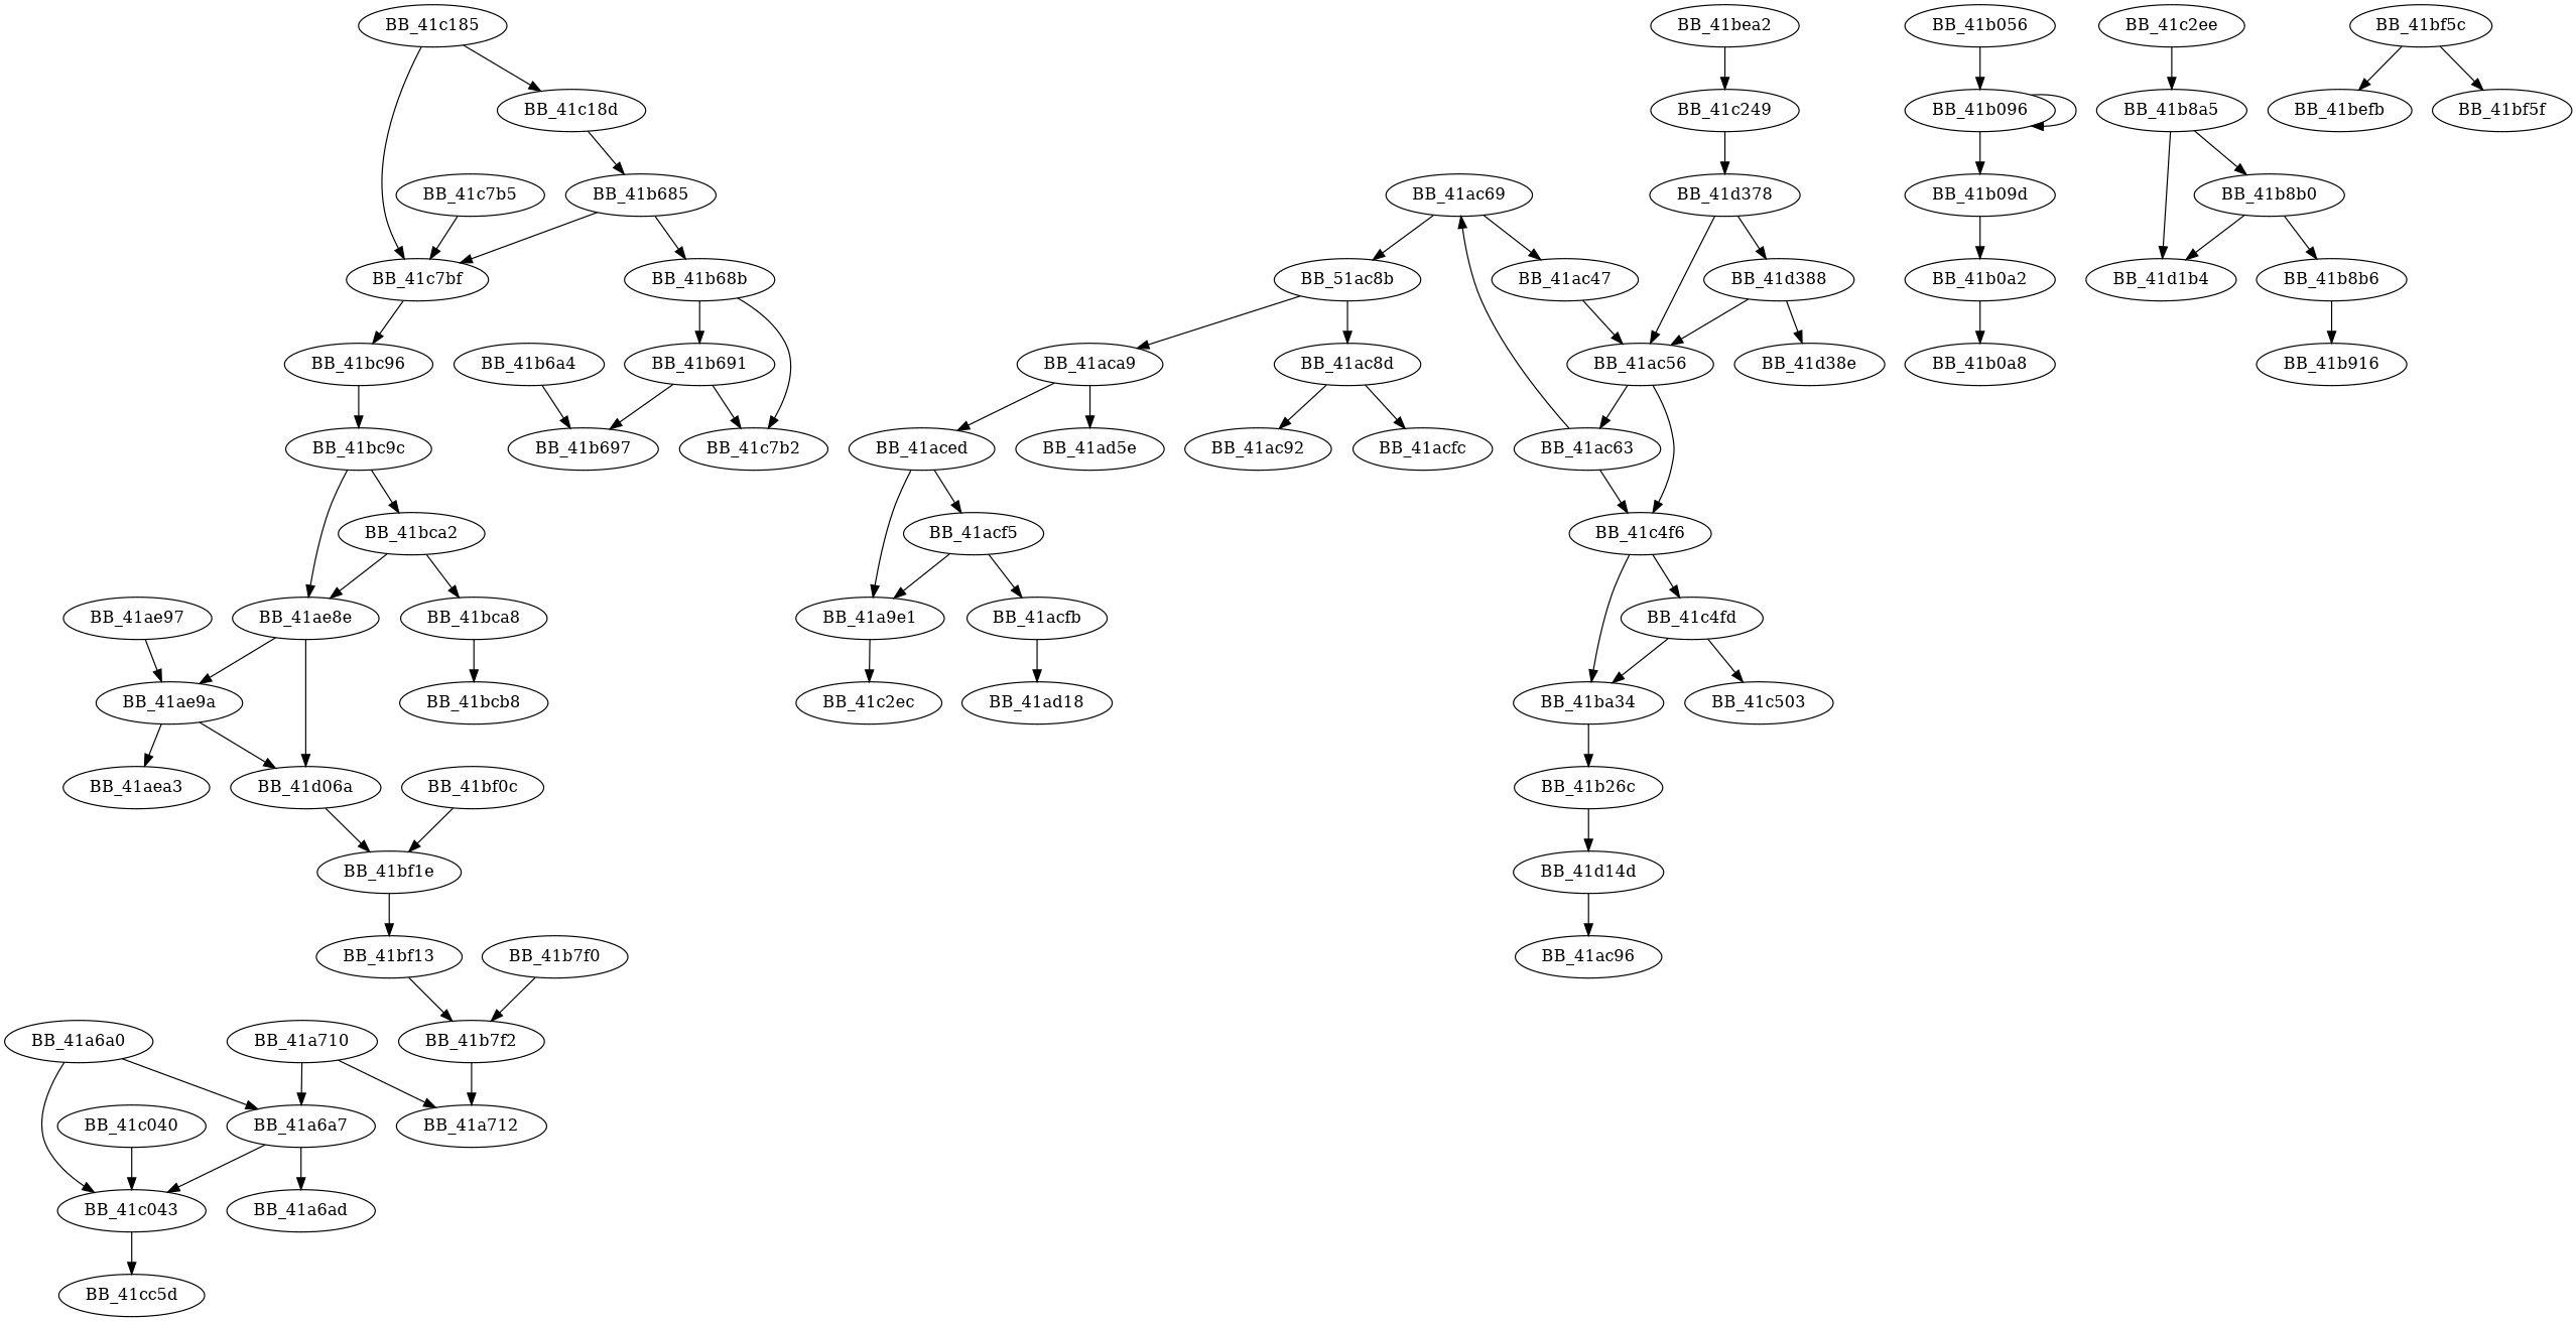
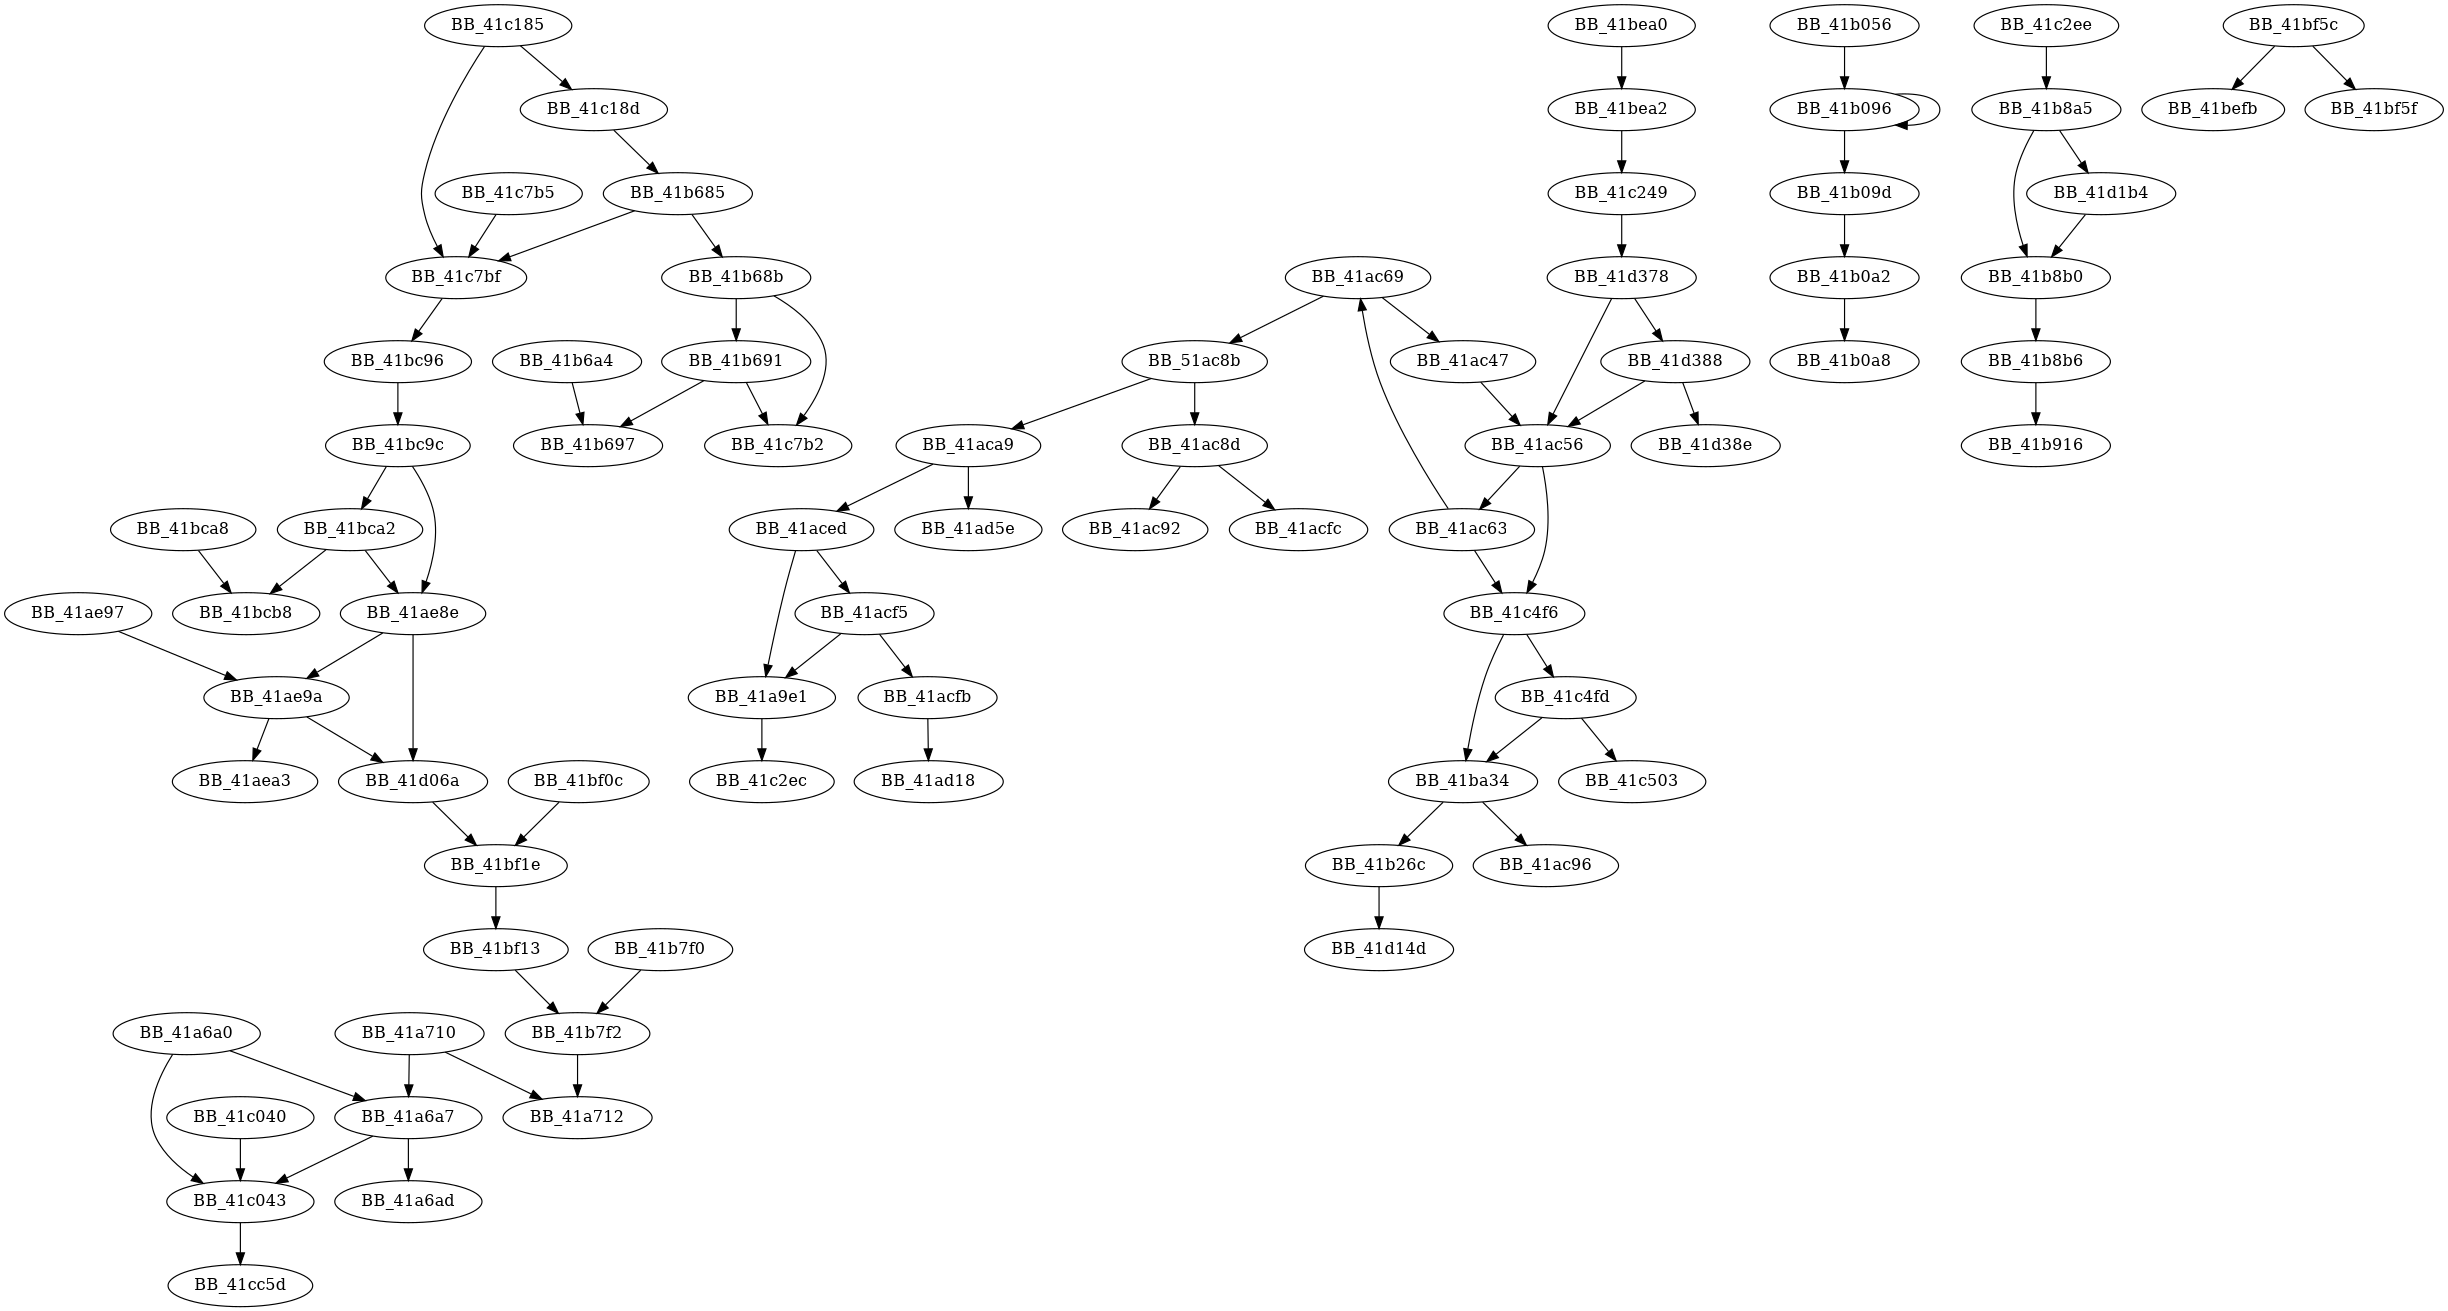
  digraph {
    BB_41a6a0
    BB_41a6a7
    BB_41c043
    BB_41a6ad
    BB_41cc5d
    BB_41a710
    BB_41a712
    BB_41a9e1
    BB_41c2ec
    BB_41ac47
    BB_41ac56
    BB_41ac63
    BB_41c4f6
    BB_41ac69
    BB_41ba34
    BB_41c4fd
    n17 [label=BB_51ac8b]
    BB_41b26c
    BB_41c503
    BB_41ac8d
    BB_41aca9
    BB_41ac92
    BB_41acfc
    BB_41aced
    BB_41ad5e
    BB_41acf5
    BB_41acfb
    BB_41ad18
    BB_41ae8e
    BB_41ae9a
    BB_41d06a
    BB_41ae97
    BB_41aea3
    n34 [label=BB_41bf1e]
    BB_41bf13
    BB_41b056
    BB_41b096
    BB_41b09d
    BB_41b0a2
    BB_41b0a8
    BB_41d14d
    BB_41ac96
    BB_41b685
    BB_41b68b
    BB_41c7bf
    BB_41b691
    BB_41c7b2
    BB_41bc96
    BB_41b697
    BB_41bc9c
    BB_41b6a4
    BB_41b7f0
    BB_41b7f2
    BB_41b8a5
    BB_41b8b0
    BB_41d1b4
    BB_41b8b6
    BB_41b916
    BB_41bca2
    BB_41bca8
    BB_41bcb8
+   BB_41bea0
    BB_41bea2
    BB_41c249
    BB_41d378
    BB_41d388
    BB_41bf0c
    BB_41bf5c
    BB_41befb
    BB_41bf5f
    BB_41c040
    BB_41c185
    BB_41c18d
    BB_41d38e
    BB_41c2ee
    BB_41c7b5
    BB_41a6a0 -> BB_41a6a7
    BB_41a6a0 -> BB_41c043
    BB_41a6a7 -> BB_41c043
    BB_41a6a7 -> BB_41a6ad
    BB_41c043 -> BB_41cc5d
    BB_41a710 -> BB_41a6a7
    BB_41a710 -> BB_41a712
    BB_41a9e1 -> BB_41c2ec
    BB_41ac47 -> BB_41ac56
    BB_41ac56 -> BB_41ac63
    BB_41ac56 -> BB_41c4f6
    BB_41ac63 -> BB_41c4f6
    BB_41ac63 -> BB_41ac69
    BB_41c4f6 -> BB_41ba34
    BB_41c4f6 -> BB_41c4fd
    BB_41ac69 -> BB_41ac47
    BB_41ac69 -> n17
    BB_41ba34 -> BB_41b26c
    BB_41c4fd -> BB_41ba34
    BB_41c4fd -> BB_41c503
    n17 -> BB_41ac8d
    n17 -> BB_41aca9
    BB_41b26c -> BB_41d14d
    BB_41ac8d -> BB_41ac92
    BB_41ac8d -> BB_41acfc
    BB_41aca9 -> BB_41aced
    BB_41aca9 -> BB_41ad5e
    BB_41aced -> BB_41a9e1
    BB_41aced -> BB_41acf5
    BB_41acf5 -> BB_41a9e1
    BB_41acf5 -> BB_41acfb
    BB_41acfb -> BB_41ad18
    BB_41ae8e -> BB_41ae9a
    BB_41ae8e -> BB_41d06a
    BB_41ae9a -> BB_41d06a
    BB_41ae9a -> BB_41aea3
    BB_41d06a -> n34
    BB_41ae97 -> BB_41ae9a
    n34 -> BB_41bf13
    BB_41bf13 -> BB_41b7f2
    BB_41b056 -> BB_41b096
    BB_41b096 -> BB_41b096
    BB_41b096 -> BB_41b09d
    BB_41b09d -> BB_41b0a2
    BB_41b0a2 -> BB_41b0a8
-   BB_41d14d -> BB_41ac96
+   BB_41ba34 -> BB_41ac96
    BB_41b685 -> BB_41b68b
    BB_41b685 -> BB_41c7bf
    BB_41b68b -> BB_41b691
    BB_41b68b -> BB_41c7b2
    BB_41c7bf -> BB_41bc96
    BB_41b691 -> BB_41c7b2
    BB_41b691 -> BB_41b697
    BB_41bc96 -> BB_41bc9c
    BB_41bc9c -> BB_41ae8e
    BB_41bc9c -> BB_41bca2
    BB_41b6a4 -> BB_41b697
    BB_41b7f0 -> BB_41b7f2
    BB_41b7f2 -> BB_41a712
    BB_41b8a5 -> BB_41b8b0
    BB_41b8a5 -> BB_41d1b4
-   BB_41b8b0 -> BB_41d1b4
+   BB_41d1b4 -> BB_41b8b0
    BB_41b8b0 -> BB_41b8b6
    BB_41b8b6 -> BB_41b916
    BB_41bca2 -> BB_41ae8e
-   BB_41bca2 -> BB_41bca8
+   BB_41bca2 -> BB_41bcb8
    BB_41bca8 -> BB_41bcb8
+   BB_41bea0 -> BB_41bea2
    BB_41bea2 -> BB_41c249
    BB_41c249 -> BB_41d378
    BB_41d378 -> BB_41ac56
    BB_41d378 -> BB_41d388
    BB_41d388 -> BB_41ac56
    BB_41d388 -> BB_41d38e
    BB_41bf0c -> n34
    BB_41bf5c -> BB_41befb
    BB_41bf5c -> BB_41bf5f
    BB_41c040 -> BB_41c043
    BB_41c185 -> BB_41c7bf
    BB_41c185 -> BB_41c18d
    BB_41c18d -> BB_41b685
    BB_41c2ee -> BB_41b8a5
    BB_41c7b5 -> BB_41c7bf
  }
